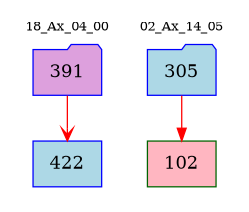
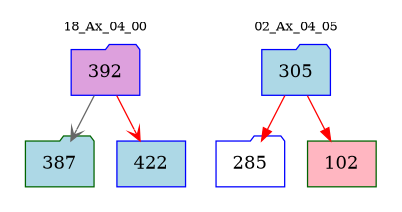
  digraph {
    node [color=blue fillcolor=lightblue shape=folder style=filled]
    edge [arrowhead=vee color=red]
-   n1 [fillcolor=plum label=391]
+   n1 [fillcolor=plum label=392]
+   n2 [color=darkgreen label=387]
    n3 [label=422 shape=box]
    n4 [label=305]
+   n5 [fillcolor=white label=285]
    n6 [color=darkgreen fillcolor=lightpink label=102 shape=box]
    subgraph cluster_1 {
      color=white
      fontsize=10
      label="18_Ax_04_00"
      n1
+     n2
      n3
    }
    subgraph cluster_2 {
      color=white
      fontsize=10
-     label="02_Ax_14_05"
+     label="02_Ax_04_05"
      n4
+     n5
      n6
    }
+   n1 -> n2 [color=gray40]
    n1 -> n3
+   n4 -> n5 [arrowhead=normal]
    n4 -> n6 [arrowhead=normal]
  }
